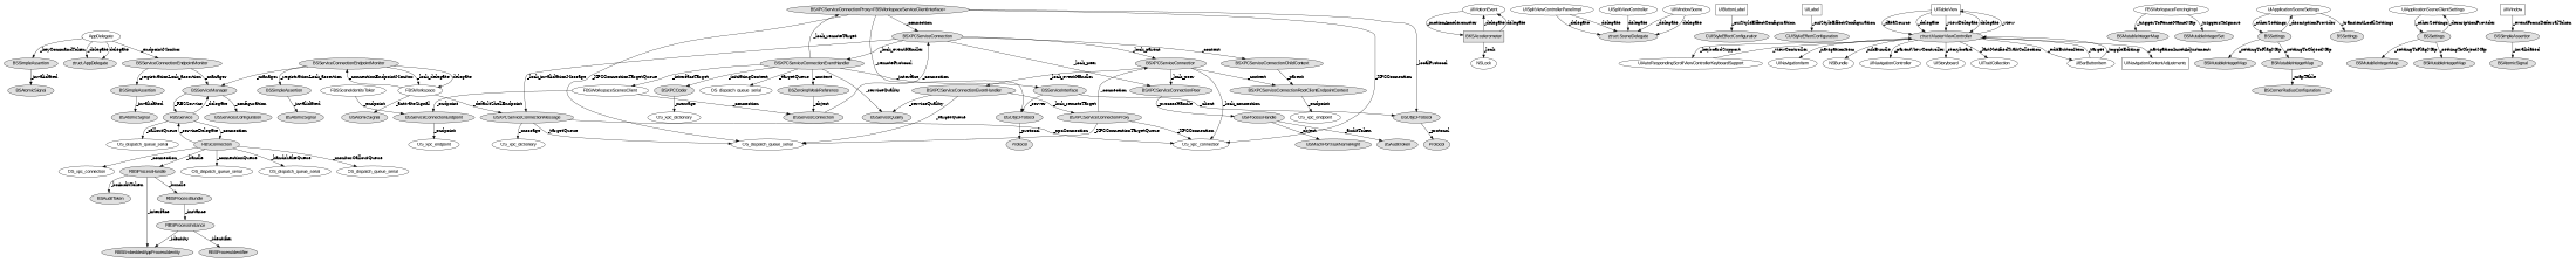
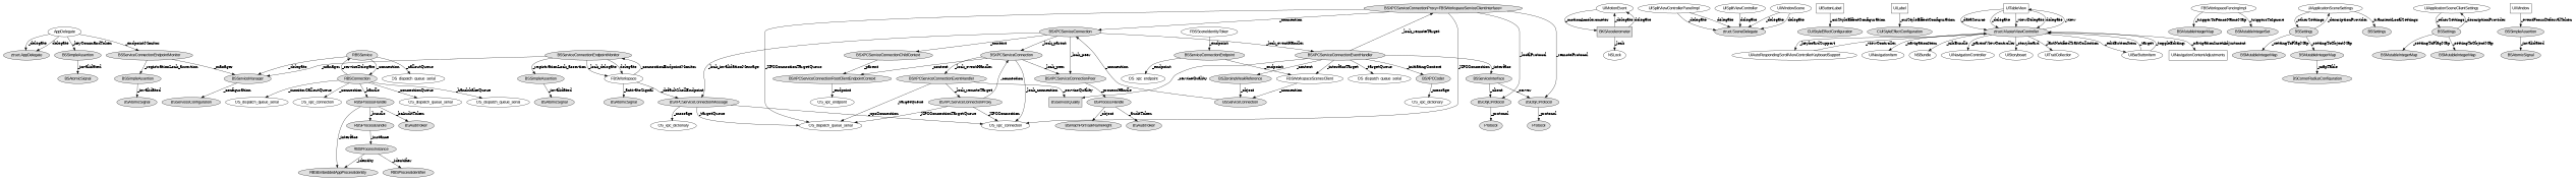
  digraph {
    node [color="#000000" fontname=Arial fillcolor="#e0e0e0" style=filled]
    edge [color="#000000"]
    n1 [label=AppDelegate fillcolor="" style=""]
    n2 [label="ztruct.AppDelegate"]
    n3 [label=BSSimpleAssertion]
    n4 [label=BSServiceConnectionEndpointMonitor]
    n5 [label=BSAtomicSignal]
    n6 [label=BSServiceManager]
    n7 [label=BSSimpleAssertion]
    n8 [label=UIMotionEvent fillcolor="" style=""]
    n9 [label=BKSAccelerometer shape=box]
    n10 [label=NSLock fillcolor="" style=""]
    n11 [label=BSServicesConfiguration]
    n12 [label=RBSService]
    n13 [label=BSAtomicSignal]
    n14 [label=RBSConnection]
    n15 [label=OS_dispatch_queue_serial fillcolor="" style=""]
    n16 [label=OS_xpc_connection fillcolor="" style=""]
    n17 [label=RBSProcessHandle]
    n18 [label=OS_dispatch_queue_serial fillcolor="" style=""]
    n19 [label=OS_dispatch_queue_serial fillcolor="" style=""]
    n20 [label=OS_dispatch_queue_serial fillcolor="" style=""]
    n21 [label=BSAuditToken]
    n22 [label=RBSEmbeddedAppProcessIdentity]
    n23 [label=RBSProcessBundle]
    n24 [label=RBSProcessInstance]
    n25 [label=RBSProcessIdentifier]
    n26 [label=UISplitViewControllerPanelImpl fillcolor="" style=""]
    n27 [label="ztruct.SceneDelegate"]
    n28 [label=UIButtonLabel shape=box fillcolor="" style=""]
    n29 [label=CUIStyleEffectConfiguration]
    n30 [label=UILabel shape=box fillcolor="" style=""]
    n31 [label=CUIStyleEffectConfiguration]
    n32 [label=UITableView shape=box fillcolor="" style=""]
    n33 [label="ztruct.MasterViewController"]
    n34 [label=UIAutoRespondingScrollViewControllerKeyboardSupport fillcolor="" style=""]
    n35 [label=UINavigationItem fillcolor="" style=""]
    n36 [label=NSBundle fillcolor="" style=""]
    n37 [label=UINavigationController fillcolor="" style=""]
    n38 [label=UIStoryboard fillcolor="" style=""]
    n39 [label=UIBarButtonItem fillcolor="" style=""]
    n40 [label=UITraitCollection fillcolor="" style=""]
    n41 [label=UINavigationContentAdjustments shape=box fillcolor="" style=""]
    n42 [label=UISplitViewController fillcolor="" style=""]
    n43 [label=UIWindowScene fillcolor="" style=""]
    n44 [label=FBSWorkspace fillcolor="" style=""]
    n45 [label=BSAtomicSignal]
    n46 [label=BSServiceConnectionEndpointMonitor]
    n47 [label=BSXPCServiceConnectionMessage]
    n48 [label=BSSimpleAssertion]
    n49 [label=BSServiceConnectionEndpoint]
    n50 [label=OS_xpc_endpoint fillcolor="" style=""]
    n51 [label=FBSWorkspaceFencingImpl fillcolor="" style=""]
    n52 [label=BSMutableIntegerMap]
    n53 [label=BSMutableIntegerSet]
    n54 [label=BSAtomicSignal]
    n55 [label=FBSWorkspaceScenesClient fillcolor="" style=""]
    n56 [label=BSServiceConnection]
    n57 [label=BSXPCServiceConnection]
    n58 [label=BSXPCServiceConnectionPeer]
    n59 [label=BSXPCServiceConnectionEventHandler]
    n60 [label=BSXPCServiceConnection]
    n61 [label=BSXPCServiceConnectionChildContext]
    n62 [label=BSProcessHandle]
    n63 [label=OS_dispatch_queue_serial fillcolor="" style=""]
    n64 [label=OS_xpc_dictionary fillcolor="" style=""]
    n65 [label=OS_xpc_connection fillcolor="" style=""]
    n66 [label="BSXPCServiceConnectionProxy<FBSWorkspaceServiceClientInterface>"]
    n67 [label=BSZeroingWeakReference]
    n68 [label=OS_dispatch_queue_serial fillcolor="" style=""]
-   n69 [label=BSServiceQuality]
+   n69 [label=BSServiceQuality shape=box]
    n70 [label=BSServiceInterface]
    n71 [label=BSXPCCoder]
    n72 [label=BSXPCServiceConnectionEventHandler]
    n73 [label=BSXPCServiceConnectionRootClientEndpointContext]
    n74 [label=BSAuditToken]
    n75 [label=BSMachPortTaskNameRight]
    n76 [label=BSObjCProtocol]
    n77 [label=BSObjCProtocol]
    n78 [label=OS_xpc_dictionary fillcolor="" style=""]
    n79 [label=Protocol]
    n80 [label=Protocol]
    n81 [label=BSXPCServiceConnectionProxy]
    n82 [label=OS_xpc_endpoint fillcolor="" style=""]
    n83 [label=UIApplicationSceneSettings fillcolor="" style=""]
    n84 [label=BSSettings]
    n85 [label=BSSettings]
    n86 [label=BSMutableIntegerMap]
    n87 [label=BSMutableIntegerMap]
    n88 [label=BSCornerRadiusConfiguration]
    n89 [label=UIApplicationSceneClientSettings fillcolor="" style=""]
    n90 [label=BSSettings]
    n91 [label=BSMutableIntegerMap]
    n92 [label=BSMutableIntegerMap]
    n93 [label=FBSSceneIdentityToken fillcolor="" style=""]
    n94 [label=UIWindow shape=box fillcolor="" style=""]
    n95 [label=BSSimpleAssertion]
    n96 [label=BSAtomicSignal]
    n1 -> n2 [eid=1 label=_delegate]
    n1 -> n2 [eid=55 label=delegate]
    n1 -> n3 [eid=25 label=_keyCommandToken]
    n1 -> n4 [eid=33 label=_endpointMonitor]
    n3 -> n5 [eid=26 label=_invalidated]
    n4 -> n6 [eid=34 label=_manager]
    n4 -> n7 [eid=53 label=_registrationLock_assertion]
    n6 -> n11 [eid=35 label=_configuration]
-   n6 -> n12 [eid=36 label=_RBSService]
    n7 -> n13 [eid=54 label=_invalidated]
    n8 -> n9 [eid=9 label=_motionAccelerometer]
    n9 -> n8 [eid=10 label=_delegate]
    n9 -> n8 [eid=12 label=delegate]
    n9 -> n10 [eid=11 label=_lock]
    n12 -> n6 [eid=37 label=_delegate]
    n12 -> n14 [eid=38 label=_connection]
    n12 -> n15 [eid=52 label=_calloutQueue]
    n14 -> n12 [eid=47 label=_serviceDelegate]
    n14 -> n16 [eid=39 label=_connection]
    n14 -> n17 [eid=40 label=_handle]
    n14 -> n18 [eid=48 label=_connectionQueue]
    n14 -> n19 [eid=49 label=_handshakeQueue]
    n14 -> n20 [eid=50 label=_monitorCalloutQueue]
    n17 -> n21 [eid=41 label=_bsAuditToken]
    n17 -> n22 [eid=42 label=_interface]
    n17 -> n23 [eid=43 label=_bundle]
    n23 -> n24 [eid=44 label=_instance]
    n24 -> n22 [eid=45 label=_identity]
    n24 -> n25 [eid=46 label=_identifier]
    n26 -> n27 [eid=100 label=_delegate]
    n26 -> n27 [eid=122 label=delegate]
    n28 -> n29 [eid=173 label=_cuiStyleEffectConfiguration]
    n30 -> n31 [eid=206 label=_cuiStyleEffectConfiguration]
    n32 -> n33 [eid=237 label=_dataSource]
    n32 -> n33 [eid=262 label=_delegate]
    n32 -> n33 [eid=303 label=_viewDelegate]
    n32 -> n33 [eid=304 label=delegate]
    n33 -> n32 [eid=240 label=_view]
    n33 -> n34 [eid=238 label=_keyboardSupport]
    n33 -> n35 [eid=241 label=_navigationItem]
    n33 -> n36 [eid=243 label=_nibBundle]
    n33 -> n37 [eid=244 label=_parentViewController]
    n33 -> n38 [eid=245 label=_storyboard]
    n33 -> n39 [eid=247 label=_editButtonItem]
    n33 -> n40 [eid=251 label=_lastNotifiedTraitCollection]
    n33 -> n41 [eid=252 label=_navigationInsetAdjustment]
    n34 -> n33 [eid=239 label=_viewController]
    n39 -> n33 [eid=248 label=_target]
    n39 -> n33 [eid=250 label="_toggleEditing:"]
    n42 -> n27 [eid=354 label=delegate]
    n43 -> n27 [eid=375 label=_delegate]
    n43 -> n27 [eid=480 label=delegate]
    n44 -> n45 [eid=395 label=_activateSignal]
    n44 -> n46 [eid=402 label=_connectionEndpointMonitor]
    n44 -> n47 [eid=408 label=_defaultShellEndpoint]
    n46 -> n6 [eid=403 label=_manager]
    n46 -> n44 [eid=404 label=_lock_delegate]
    n46 -> n44 [eid=407 label=delegate]
    n46 -> n48 [eid=405 label=_registrationLock_assertion]
    n47 -> n63 [eid=421 label=_targetQueue]
    n47 -> n64 [eid=422 label=_message]
    n47 -> n65 [eid=423 label=_xpcConnection]
    n48 -> n54 [eid=406 label=_invalidated]
    n49 -> n50 [eid=409 label=_endpoint]
    n51 -> n52 [eid=399 label=_triggerToFenceNameMap]
    n51 -> n53 [eid=400 label=_triggersToIgnore]
-   n55 -> n49 [eid=457 label=_endpoint]
+   n49 -> n55 [eid=457 label=_endpoint]
    n55 -> n56 [eid=414 label=_connection]
    n56 -> n57 [eid=415 label=_connection]
    n57 -> n47 [eid=420 label=_lock_invalidationMessage]
    n57 -> n58 [eid=416 label=_lock_peer]
    n57 -> n59 [eid=424 label=_lock_eventHandler]
    n57 -> n60 [eid=443 label=_lock_parent]
    n57 -> n61 [eid=455 label=_context]
    n58 -> n62 [eid=417 label=_processHandle]
    n59 -> n55 [eid=433 label=_interfaceTarget]
    n59 -> n66 [eid=425 label=_lock_remoteTarget]
    n59 -> n67 [eid=434 label=_context]
    n59 -> n68 [eid=436 label=_targetQueue]
    n59 -> n69 [eid=437 label=_serviceQuality]
    n59 -> n70 [eid=438 label=_interface]
    n59 -> n71 [eid=441 label=_initiatingContext]
    n60 -> n58 [eid=444 label=_lock_peer]
    n60 -> n65 [eid=445 label=_lock_connection]
    n60 -> n72 [eid=446 label=_lock_eventHandler]
    n60 -> n73 [eid=453 label=_context]
    n61 -> n73 [eid=456 label=_parent]
    n62 -> n74 [eid=418 label=_auditToken]
    n62 -> n75 [eid=419 label=_object]
    n66 -> n57 [eid=430 label=_connection]
    n66 -> n63 [eid=432 label=_XPCConnectionTargetQueue]
    n66 -> n65 [eid=431 label=_XPCConnection]
    n66 -> n76 [eid=426 label=_remoteProtocol]
    n66 -> n77 [eid=428 label=_localProtocol]
    n67 -> n56 [eid=435 label=_object]
    n70 -> n76 [eid=439 label=_server]
    n70 -> n77 [eid=440 label=_client]
    n71 -> n78 [eid=442 label=_message]
    n72 -> n63 [eid=451 label=_targetQueue]
    n72 -> n69 [eid=452 label=_serviceQuality]
    n72 -> n81 [eid=447 label=_lock_remoteTarget]
    n73 -> n82 [eid=454 label=_endpoint]
    n76 -> n79 [eid=427 label=_protocol]
    n77 -> n80 [eid=429 label=_protocol]
    n81 -> n60 [eid=448 label=_connection]
    n81 -> n63 [eid=450 label=_XPCConnectionTargetQueue]
    n81 -> n65 [eid=449 label=_XPCConnection]
    n83 -> n84 [eid=462 label=_otherSettings]
    n83 -> n85 [eid=467 label=_transientLocalSettings]
    n84 -> n83 [eid=466 label=_descriptionProvider]
    n84 -> n86 [eid=463 label=_settingToFlagMap]
    n84 -> n87 [eid=464 label=_settingToObjectMap]
    n87 -> n88 [eid=465 label=_mapTable]
    n89 -> n90 [eid=469 label=_otherSettings]
    n90 -> n89 [eid=472 label=_descriptionProvider]
    n90 -> n91 [eid=470 label=_settingToFlagMap]
    n90 -> n92 [eid=471 label=_settingToObjectMap]
    n93 -> n49 [eid=475 label=_endpoint]
    n94 -> n95 [eid=485 label=_eventFocusDeferralToken]
    n95 -> n96 [eid=486 label=_invalidated]
  }
